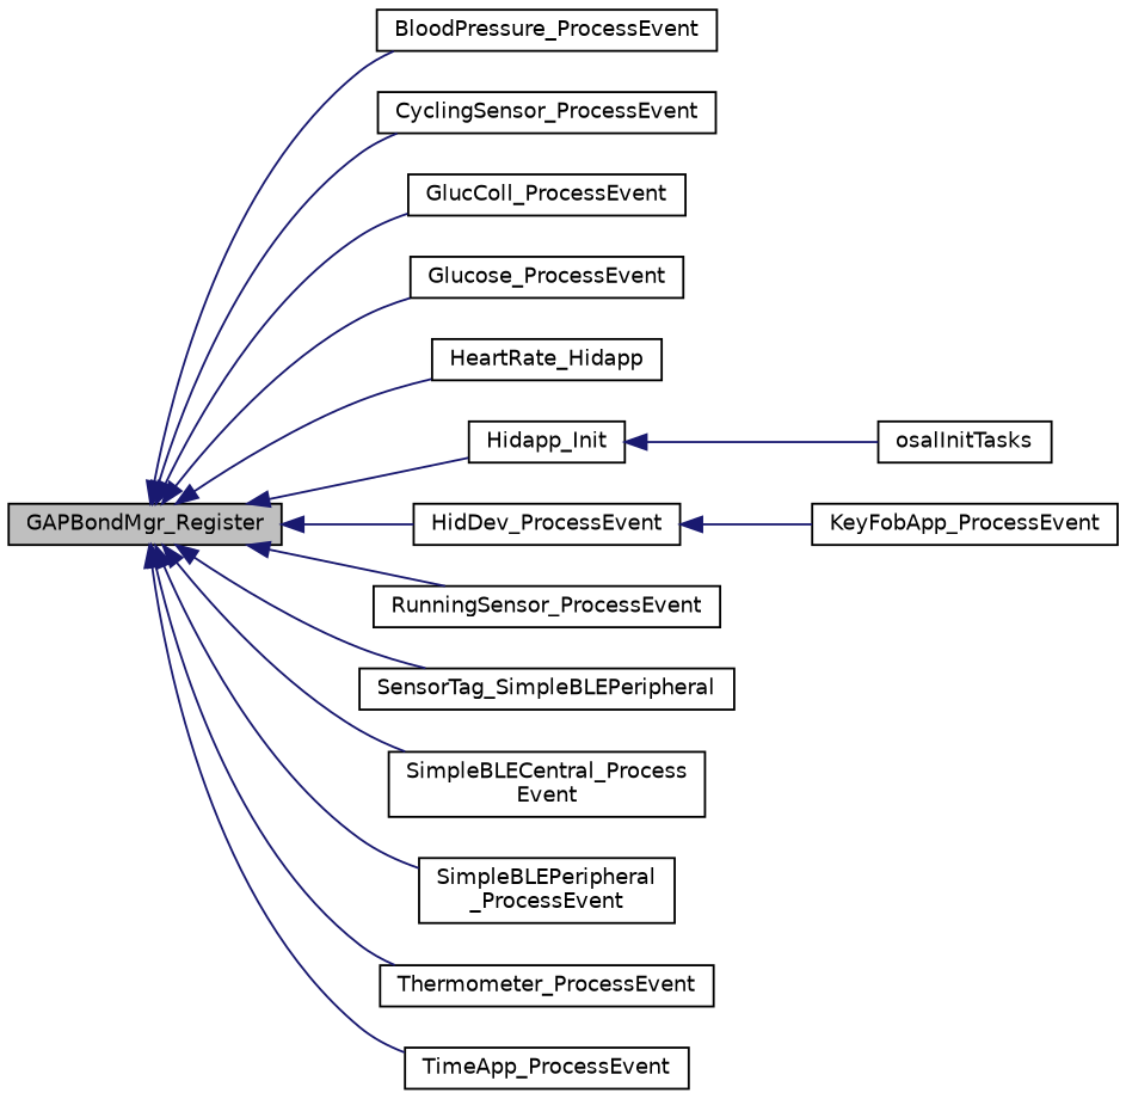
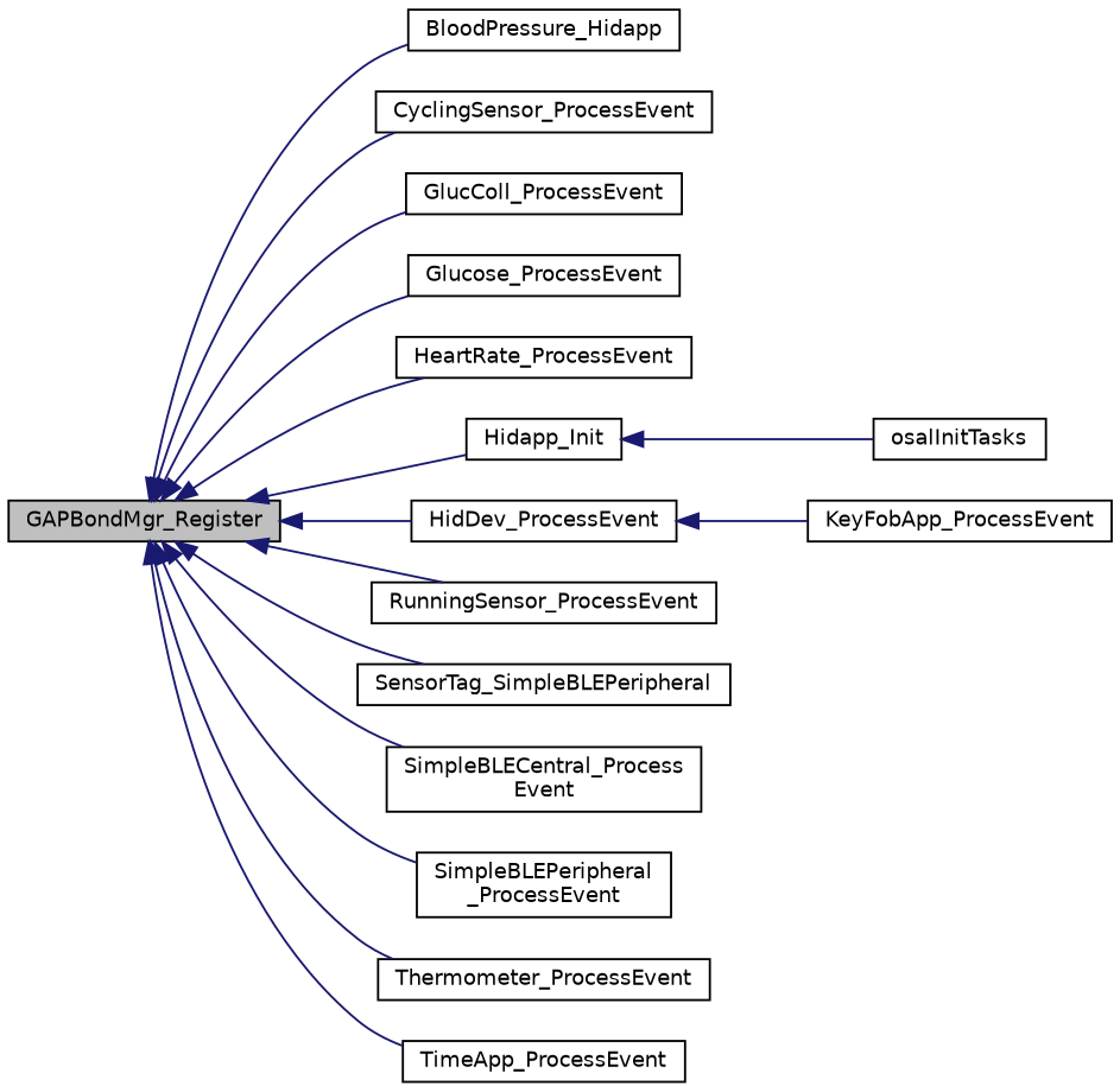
  digraph {
    rankdir=LR
    node [color=black fillcolor=white fontname=Helvetica fontsize=10 shape=record style=filled]
    edge [color=midnightblue dir=back fontname=Helvetica fontsize=10 labelfontname=Helvetica labelfontsize=10 style=solid]
    n1 [fillcolor=grey75 fontcolor=black height=0.2 label=GAPBondMgr_Register width=0.4]
-   n2 [height=0.2 label=BloodPressure_ProcessEvent width=0.4]
+   n2 [height=0.2 label=BloodPressure_Hidapp width=0.4]
    n3 [height=0.2 label=CyclingSensor_ProcessEvent width=0.4]
    n4 [height=0.2 label=GlucColl_ProcessEvent width=0.4]
    n5 [height=0.2 label=Glucose_ProcessEvent width=0.4]
-   n6 [height=0.2 label=HeartRate_Hidapp width=0.4]
+   n6 [height=0.2 label=HeartRate_ProcessEvent width=0.4]
    n7 [height=0.2 label=Hidapp_Init width=0.4]
    n8 [height=0.2 label=HidDev_ProcessEvent width=0.4]
    n9 [height=0.2 label=RunningSensor_ProcessEvent width=0.4]
    n10 [height=0.2 label=SensorTag_SimpleBLEPeripheral width=0.4]
    n11 [height=0.2 label="SimpleBLECentral_Process\lEvent" width=0.4]
    n12 [height=0.2 label="SimpleBLEPeripheral\l_ProcessEvent" width=0.4]
    n13 [height=0.2 label=Thermometer_ProcessEvent width=0.4]
    n14 [height=0.2 label=TimeApp_ProcessEvent width=0.4]
    n15 [height=0.2 label=osalInitTasks width=0.4]
    n16 [height=0.2 label=KeyFobApp_ProcessEvent width=0.4]
    n1 -> n2
    n1 -> n3
    n1 -> n4
    n1 -> n5
    n1 -> n6
    n1 -> n7
    n1 -> n8
    n1 -> n9
    n1 -> n10
    n1 -> n11
    n1 -> n12
    n1 -> n13
    n1 -> n14
    n7 -> n15
    n8 -> n16
  }
